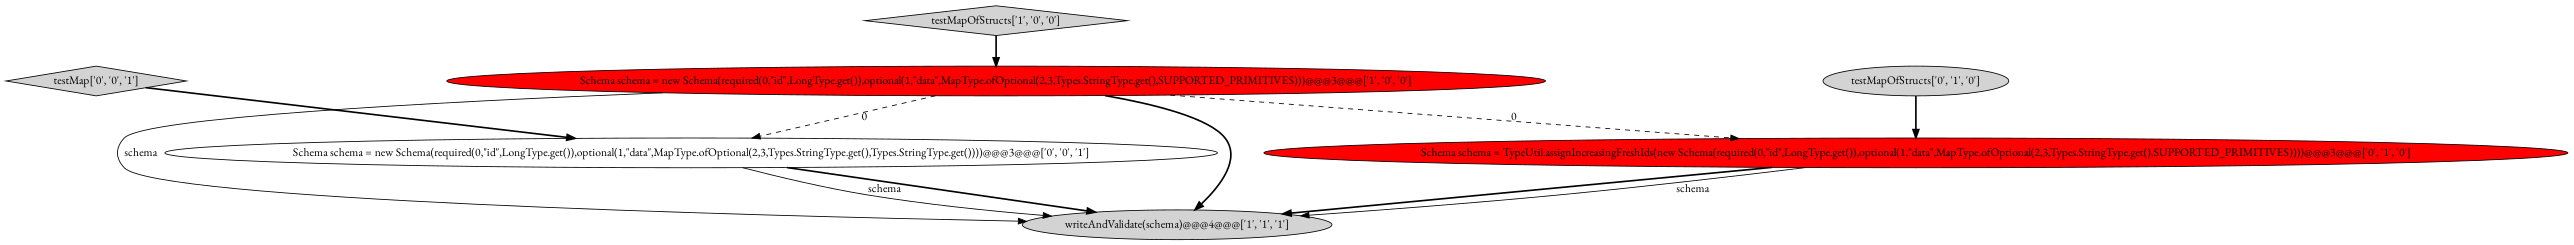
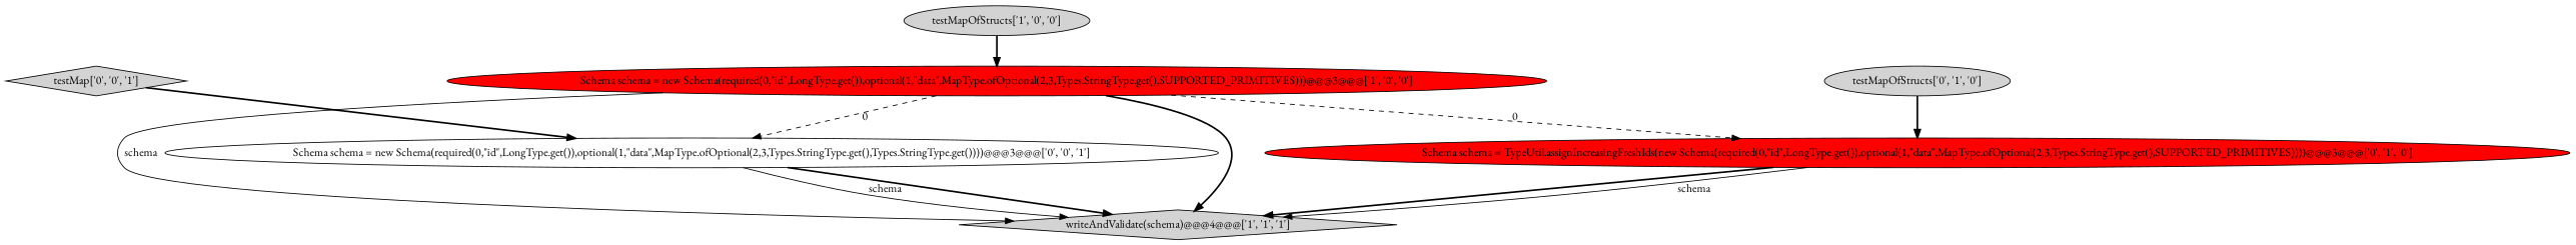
  digraph {
    fontname="EB Garamond"
    node [fillcolor=lightgray fontname="EB Garamond" shape=ellipse style=filled]
    edge [fontname="EB Garamond" style=bold]
-   n1 [label="testMapOfStructs['1', '0', '0']" shape=diamond]
+   n1 [label="testMapOfStructs['1', '0', '0']"]
    n2 [fillcolor=red label="Schema schema = new Schema(required(0,\"id\",LongType.get()),optional(1,\"data\",MapType.ofOptional(2,3,Types.StringType.get(),SUPPORTED_PRIMITIVES)))@@@3@@@['1', '0', '0']"]
    n3 [fillcolor=white label="Schema schema = new Schema(required(0,\"id\",LongType.get()),optional(1,\"data\",MapType.ofOptional(2,3,Types.StringType.get(),Types.StringType.get())))@@@3@@@['0', '0', '1']"]
-   n4 [label="writeAndValidate(schema)@@@4@@@['1', '1', '1']"]
+   n4 [label="writeAndValidate(schema)@@@4@@@['1', '1', '1']" shape=diamond]
    n5 [fillcolor=red label="Schema schema = TypeUtil.assignIncreasingFreshIds(new Schema(required(0,\"id\",LongType.get()),optional(1,\"data\",MapType.ofOptional(2,3,Types.StringType.get(),SUPPORTED_PRIMITIVES))))@@@3@@@['0', '1', '0']"]
    n6 [label="testMap['0', '0', '1']" shape=diamond]
    n7 [label="testMapOfStructs['0', '1', '0']"]
    n1 -> n2
    n2 -> n3 [label=0 style=dashed]
    n2 -> n4 [label=schema style=solid]
    n2 -> n4
    n2 -> n5 [label=0 style=dashed]
    n3 -> n4
    n3 -> n4 [label=schema style=solid]
    n5 -> n4
    n5 -> n4 [label=schema style=solid]
    n6 -> n3
    n7 -> n5
  }
